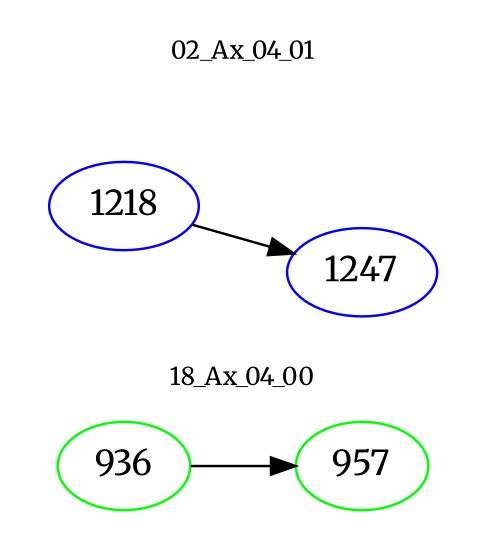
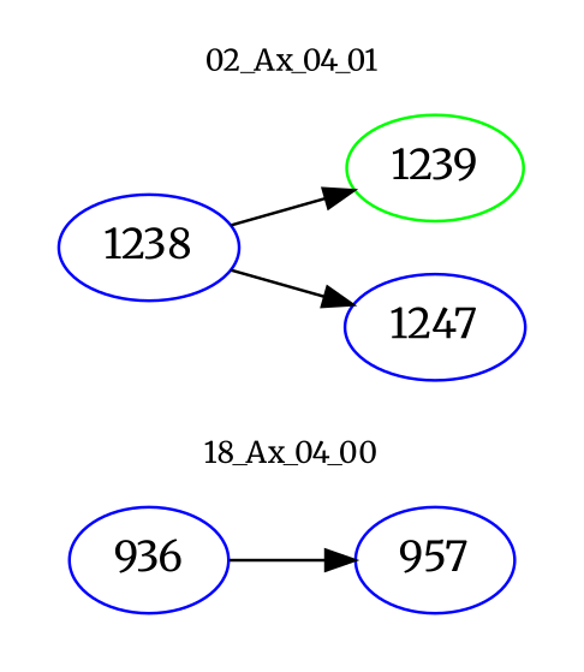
  digraph {
    fontname=Merriweather
    rankdir=LR
    node [color=blue fontname=Merriweather]
    edge [color=black fontname=Merriweather]
-   n1 [color=green label=936]
-   n2 [color=green label=957]
-   n3 [label=1218]
+   n1 [label=936]
+   n2 [label=957]
+   n3 [label=1238]
    n4 [label=1247]
+   n5 [color=green label=1239]
    subgraph cluster_1 {
      color=white
      fontsize=10
      label="18_Ax_04_00"
      n1
      n2
    }
    subgraph cluster_2 {
      color=white
      fontsize=10
      label="02_Ax_04_01"
      n3
      n4
+     n5
    }
    n1 -> n2
    n3 -> n4
+   n3 -> n5
  }
